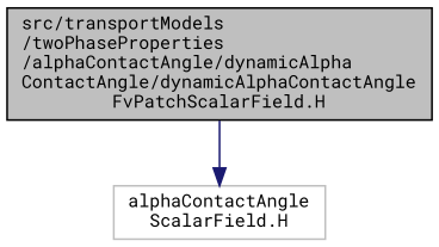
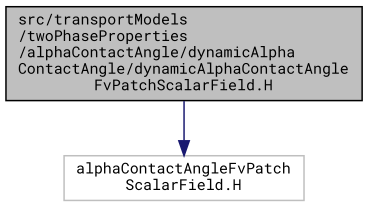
  digraph {
    fontname="Roboto Mono"
    node [fontname="Roboto Mono" fontsize=10 shape=record]
    n1 [color=black fillcolor=grey75 fontcolor=black height=0.2 label="src/transportModels\l/twoPhaseProperties\l/alphaContactAngle/dynamicAlpha\lContactAngle/dynamicAlphaContactAngle\lFvPatchScalarField.H" style=filled width=0.4]
-   n2 [color=grey75 height=0.2 label="alphaContactAngle\lScalarField.H" width=0.4]
+   n2 [color=grey75 height=0.2 label="alphaContactAngleFvPatch\lScalarField.H" width=0.4]
    n1 -> n2 [color=midnightblue fontname="Roboto Mono" fontsize=10 labelfontname=Helvetica labelfontsize=10 style=solid]
  }
